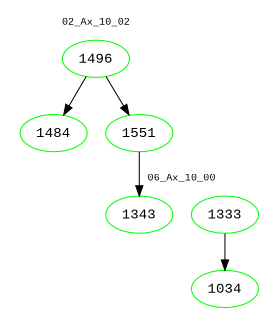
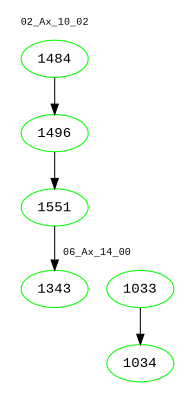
  digraph {
    fontname="Liberation Mono"
    node [color=green fontname="Liberation Mono"]
    edge [color=black fontname="Liberation Mono"]
    n1 [label=1496]
    n2 [label=1484]
    n3 [label=1551]
-   n4 [label=1333]
+   n4 [label=1033]
    n5 [label=1034]
    n6 [label=1343]
    subgraph cluster_1 {
      color=white
      fontsize=10
      label="02_Ax_10_02"
      n1
      n2
      n3
    }
    subgraph cluster_2 {
      color=white
      fontsize=10
-     label="06_Ax_10_00"
+     label="06_Ax_14_00"
      n4
      n5
      n6
    }
-   n1 -> n2
+   n2 -> n1
    n1 -> n3
    n3 -> n6
    n4 -> n5
  }
